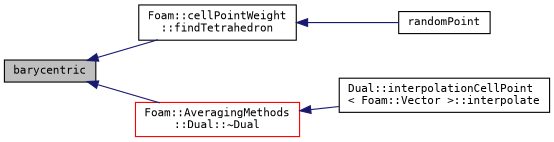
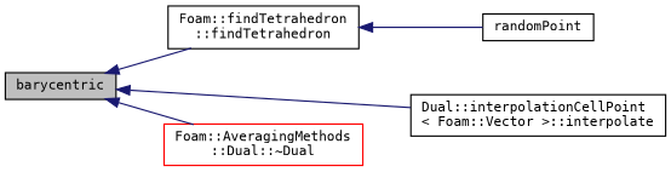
  digraph {
    fontname="DejaVu Sans Mono"
    rankdir=LR
    node [color=black fontname="DejaVu Sans Mono" fontsize=10 shape=record]
    edge [color=midnightblue dir=back fontname="DejaVu Sans Mono" fontsize=10 labelfontname=Helvetica labelfontsize=10 style=solid]
    n1 [fillcolor=grey75 fontcolor=black height=0.2 label=barycentric style=filled width=0.4]
-   n2 [height=0.2 label="Foam::cellPointWeight\l::findTetrahedron" width=0.4]
+   n2 [height=0.2 label="Foam::findTetrahedron\l::findTetrahedron" width=0.4]
    n3 [height=0.2 label="Dual::interpolationCellPoint\l\< Foam::Vector \>::interpolate" width=0.4]
    n4 [color=red height=0.2 label="Foam::AveragingMethods\l::Dual::~Dual" width=0.4]
    n5 [height=0.2 label=randomPoint width=0.4]
    n1 -> n2
-   n4 -> n3
+   n1 -> n3
    n1 -> n4
    n2 -> n5
  }
